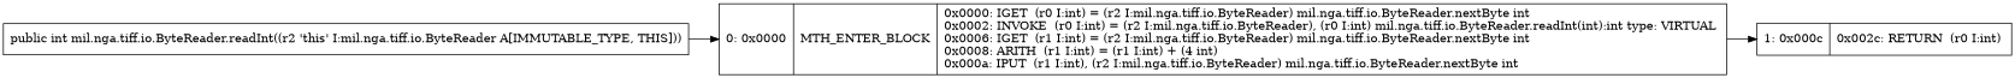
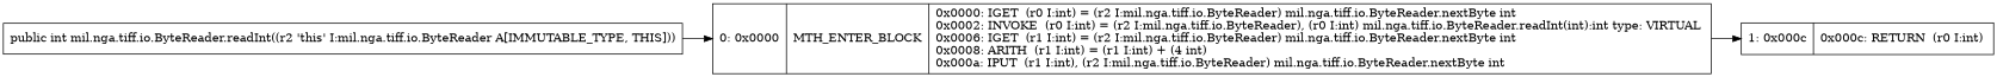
  digraph {
    rankdir=LR
    node [shape=record]
    n1 [label="{0\:\ 0x0000|MTH_ENTER_BLOCK\l|0x0000: IGET  (r0 I:int) = (r2 I:mil.nga.tiff.io.ByteReader) mil.nga.tiff.io.ByteReader.nextByte int \l0x0002: INVOKE  (r0 I:int) = (r2 I:mil.nga.tiff.io.ByteReader), (r0 I:int) mil.nga.tiff.io.ByteReader.readInt(int):int type: VIRTUAL \l0x0006: IGET  (r1 I:int) = (r2 I:mil.nga.tiff.io.ByteReader) mil.nga.tiff.io.ByteReader.nextByte int \l0x0008: ARITH  (r1 I:int) = (r1 I:int) + (4 int) \l0x000a: IPUT  (r1 I:int), (r2 I:mil.nga.tiff.io.ByteReader) mil.nga.tiff.io.ByteReader.nextByte int \l}"]
-   n2 [label="{1\:\ 0x000c|0x002c: RETURN  (r0 I:int) \l}"]
+   n2 [label="{1\:\ 0x000c|0x000c: RETURN  (r0 I:int) \l}"]
    n3 [label="{public int mil.nga.tiff.io.ByteReader.readInt((r2 'this' I:mil.nga.tiff.io.ByteReader A[IMMUTABLE_TYPE, THIS])) }"]
    n1 -> n2
    n3 -> n1
  }
